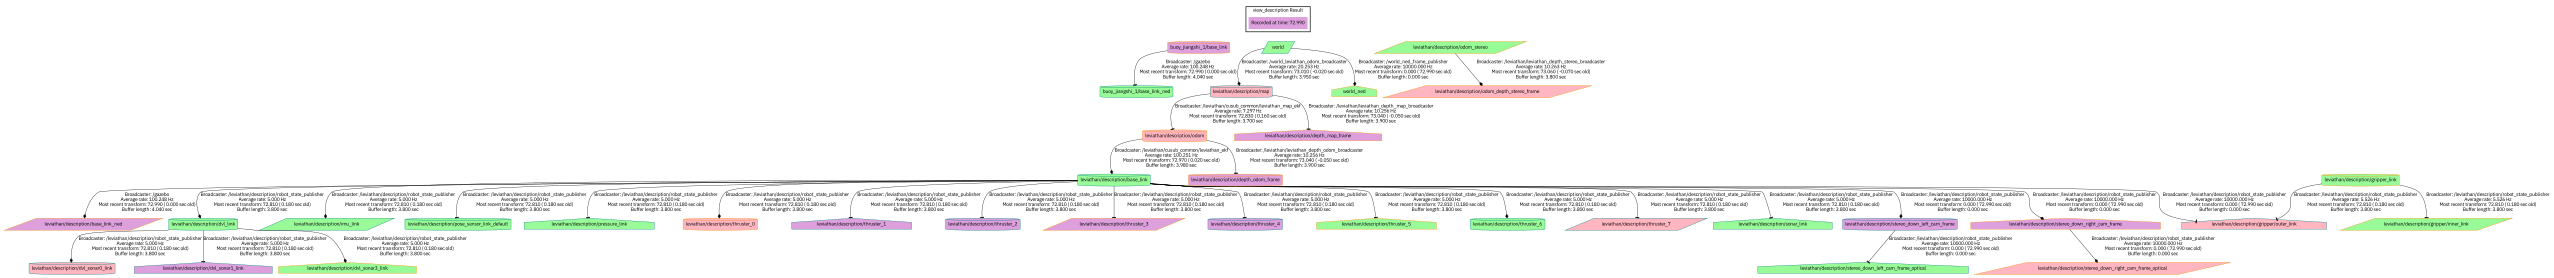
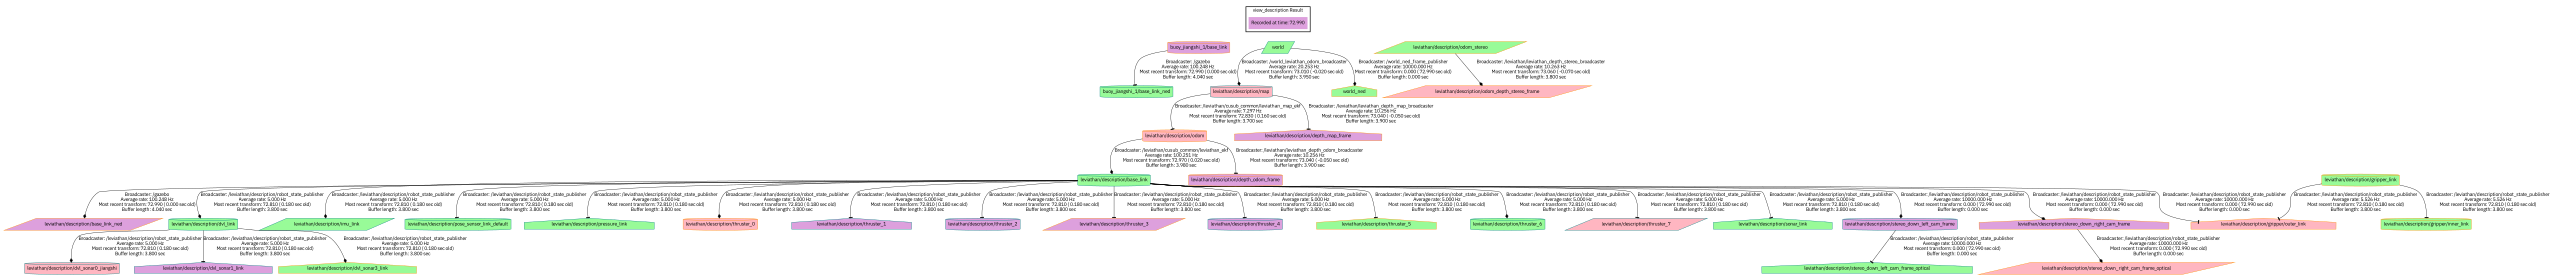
  digraph {
    fontname="IBM Plex Sans"
    node [color=teal fillcolor=palegreen fontname="IBM Plex Sans" shape=cylinder style=filled]
    edge [fontname="IBM Plex Sans" arrowhead=tee]
    "Recorded at time: 72.990" [fillcolor=plum shape=plaintext]
    "buoy_jiangshi_1/base_link" [color=darkorange fillcolor=plum]
    world [shape=parallelogram]
    "leviathan/description/odom_stereo" [color=darkorange shape=parallelogram]
    "buoy_jiangshi_1/base_link_ned"
    "leviathan/description/base_link_ned" [color=darkorange fillcolor=plum shape=parallelogram]
    "leviathan/description/base_link"
    "leviathan/description/dvl_link"
    "leviathan/description/imu_link" [shape=parallelogram]
    "leviathan/description/pose_sensor_link_default"
    "leviathan/description/pressure_link" [shape=house]
    "leviathan/description/thruster_0" [color=darkorange fillcolor=lightpink]
    "leviathan/description/thruster_1" [fillcolor=plum shape=house]
    "leviathan/description/thruster_2" [fillcolor=plum]
    "leviathan/description/thruster_3" [color=darkorange fillcolor=plum shape=parallelogram]
    "leviathan/description/thruster_4" [fillcolor=plum]
    "leviathan/description/thruster_5" [color=darkorange shape=house]
    "leviathan/description/thruster_6"
    "leviathan/description/thruster_7" [fillcolor=lightpink shape=parallelogram]
    "leviathan/description/sonar_link" [shape=house]
    "leviathan/description/stereo_down_left_cam_frame" [fillcolor=plum]
    "leviathan/description/stereo_down_right_cam_frame" [color=darkorange fillcolor=plum shape=house]
-   "leviathan/description/gripper/outer_link" [fillcolor=lightpink shape=house]
-   "leviathan/description/dvl_sonar0_link" [fillcolor=lightpink]
+   "leviathan/description/gripper/outer_link" [color=darkorange fillcolor=lightpink shape=house]
+   "leviathan/description/dvl_sonar0_link" [fillcolor=lightpink label="leviathan/description/dvl_sonar0_jiangshi"]
    "leviathan/description/dvl_sonar1_link" [fillcolor=plum shape=house]
    "leviathan/description/dvl_sonar3_link" [color=darkorange shape=house]
    "leviathan/description/gripper_link" [color=darkorange]
-   "leviathan/description/gripper/inner_link" [color=darkorange shape=parallelogram]
+   "leviathan/description/gripper/inner_link" [color=darkorange]
    "leviathan/description/stereo_down_left_cam_frame_optical" [shape=house]
    "leviathan/description/stereo_down_right_cam_frame_optical" [color=darkorange fillcolor=lightpink shape=parallelogram]
    "leviathan/description/odom" [color=darkorange fillcolor=lightpink]
    "leviathan/description/depth_odom_frame" [color=darkorange fillcolor=plum]
    "leviathan/description/map" [fillcolor=lightpink]
    "leviathan/description/depth_map_frame" [color=darkorange fillcolor=plum shape=house]
    world_ned [color=darkorange shape=house]
    "leviathan/description/odom_depth_stereo_frame" [color=darkorange fillcolor=lightpink shape=parallelogram]
    subgraph cluster_1 {
      color=black
      label="view_description Result"
      style=bold
      "Recorded at time: 72.990"
    }
    "Recorded at time: 72.990" -> "buoy_jiangshi_1/base_link" [style=invis arrowhead=""]
    "Recorded at time: 72.990" -> world [style=invis arrowhead=""]
    "Recorded at time: 72.990" -> "leviathan/description/odom_stereo" [style=invis arrowhead=""]
    "buoy_jiangshi_1/base_link" -> "buoy_jiangshi_1/base_link_ned" [label="Broadcaster: /gazebo\nAverage rate: 100.248 Hz\nMost recent transform: 72.990 ( 0.000 sec old)\nBuffer length: 4.040 sec\n"]
    world -> "leviathan/description/map" [arrowhead=diamond label="Broadcaster: /world_leviathan_odom_broadcaster\nAverage rate: 20.253 Hz\nMost recent transform: 73.010 ( -0.020 sec old)\nBuffer length: 3.950 sec\n"]
    world -> world_ned [arrowhead=diamond label="Broadcaster: /world_ned_frame_publisher\nAverage rate: 10000.000 Hz\nMost recent transform: 0.000 ( 72.990 sec old)\nBuffer length: 0.000 sec\n"]
    "leviathan/description/odom_stereo" -> "leviathan/description/odom_depth_stereo_frame" [arrowhead=diamond label="Broadcaster: /leviathan/leviathan_depth_stereo_broadcaster\nAverage rate: 10.263 Hz\nMost recent transform: 73.060 ( -0.070 sec old)\nBuffer length: 3.800 sec\n"]
    "leviathan/description/base_link" -> "leviathan/description/base_link_ned" [arrowhead=diamond label="Broadcaster: /gazebo\nAverage rate: 100.248 Hz\nMost recent transform: 72.990 ( 0.000 sec old)\nBuffer length: 4.040 sec\n"]
    "leviathan/description/base_link" -> "leviathan/description/dvl_link" [arrowhead=diamond label="Broadcaster: /leviathan/description/robot_state_publisher\nAverage rate: 5.000 Hz\nMost recent transform: 72.810 ( 0.180 sec old)\nBuffer length: 3.800 sec\n"]
    "leviathan/description/base_link" -> "leviathan/description/imu_link" [arrowhead=diamond label="Broadcaster: /leviathan/description/robot_state_publisher\nAverage rate: 5.000 Hz\nMost recent transform: 72.810 ( 0.180 sec old)\nBuffer length: 3.800 sec\n"]
    "leviathan/description/base_link" -> "leviathan/description/pose_sensor_link_default" [label="Broadcaster: /leviathan/description/robot_state_publisher\nAverage rate: 5.000 Hz\nMost recent transform: 72.810 ( 0.180 sec old)\nBuffer length: 3.800 sec\n"]
    "leviathan/description/base_link" -> "leviathan/description/pressure_link" [label="Broadcaster: /leviathan/description/robot_state_publisher\nAverage rate: 5.000 Hz\nMost recent transform: 72.810 ( 0.180 sec old)\nBuffer length: 3.800 sec\n"]
    "leviathan/description/base_link" -> "leviathan/description/thruster_0" [arrowhead=diamond label="Broadcaster: /leviathan/description/robot_state_publisher\nAverage rate: 5.000 Hz\nMost recent transform: 72.810 ( 0.180 sec old)\nBuffer length: 3.800 sec\n"]
    "leviathan/description/base_link" -> "leviathan/description/thruster_1" [label="Broadcaster: /leviathan/description/robot_state_publisher\nAverage rate: 5.000 Hz\nMost recent transform: 72.810 ( 0.180 sec old)\nBuffer length: 3.800 sec\n"]
    "leviathan/description/base_link" -> "leviathan/description/thruster_2" [label="Broadcaster: /leviathan/description/robot_state_publisher\nAverage rate: 5.000 Hz\nMost recent transform: 72.810 ( 0.180 sec old)\nBuffer length: 3.800 sec\n"]
    "leviathan/description/base_link" -> "leviathan/description/thruster_3" [label="Broadcaster: /leviathan/description/robot_state_publisher\nAverage rate: 5.000 Hz\nMost recent transform: 72.810 ( 0.180 sec old)\nBuffer length: 3.800 sec\n"]
    "leviathan/description/base_link" -> "leviathan/description/thruster_4" [label="Broadcaster: /leviathan/description/robot_state_publisher\nAverage rate: 5.000 Hz\nMost recent transform: 72.810 ( 0.180 sec old)\nBuffer length: 3.800 sec\n"]
    "leviathan/description/base_link" -> "leviathan/description/thruster_5" [label="Broadcaster: /leviathan/description/robot_state_publisher\nAverage rate: 5.000 Hz\nMost recent transform: 72.810 ( 0.180 sec old)\nBuffer length: 3.800 sec\n"]
    "leviathan/description/base_link" -> "leviathan/description/thruster_6" [arrowhead=diamond label="Broadcaster: /leviathan/description/robot_state_publisher\nAverage rate: 5.000 Hz\nMost recent transform: 72.810 ( 0.180 sec old)\nBuffer length: 3.800 sec\n"]
    "leviathan/description/base_link" -> "leviathan/description/thruster_7" [label="Broadcaster: /leviathan/description/robot_state_publisher\nAverage rate: 5.000 Hz\nMost recent transform: 72.810 ( 0.180 sec old)\nBuffer length: 3.800 sec\n"]
    "leviathan/description/base_link" -> "leviathan/description/sonar_link" [label="Broadcaster: /leviathan/description/robot_state_publisher\nAverage rate: 5.000 Hz\nMost recent transform: 72.810 ( 0.180 sec old)\nBuffer length: 3.800 sec\n"]
    "leviathan/description/base_link" -> "leviathan/description/stereo_down_left_cam_frame" [arrowhead=diamond label="Broadcaster: /leviathan/description/robot_state_publisher\nAverage rate: 10000.000 Hz\nMost recent transform: 0.000 ( 72.990 sec old)\nBuffer length: 0.000 sec\n"]
    "leviathan/description/base_link" -> "leviathan/description/stereo_down_right_cam_frame" [arrowhead=diamond label="Broadcaster: /leviathan/description/robot_state_publisher\nAverage rate: 10000.000 Hz\nMost recent transform: 0.000 ( 72.990 sec old)\nBuffer length: 0.000 sec\n"]
    "leviathan/description/base_link" -> "leviathan/description/gripper/outer_link" [label="Broadcaster: /leviathan/description/robot_state_publisher\nAverage rate: 10000.000 Hz\nMost recent transform: 0.000 ( 72.990 sec old)\nBuffer length: 0.000 sec\n"]
    "leviathan/description/dvl_link" -> "leviathan/description/dvl_sonar0_link" [arrowhead=diamond label="Broadcaster: /leviathan/description/robot_state_publisher\nAverage rate: 5.000 Hz\nMost recent transform: 72.810 ( 0.180 sec old)\nBuffer length: 3.800 sec\n"]
    "leviathan/description/dvl_link" -> "leviathan/description/dvl_sonar1_link" [label="Broadcaster: /leviathan/description/robot_state_publisher\nAverage rate: 5.000 Hz\nMost recent transform: 72.810 ( 0.180 sec old)\nBuffer length: 3.800 sec\n"]
    "leviathan/description/dvl_link" -> "leviathan/description/dvl_sonar3_link" [arrowhead=diamond label="Broadcaster: /leviathan/description/robot_state_publisher\nAverage rate: 5.000 Hz\nMost recent transform: 72.810 ( 0.180 sec old)\nBuffer length: 3.800 sec\n"]
    "leviathan/description/stereo_down_left_cam_frame" -> "leviathan/description/stereo_down_left_cam_frame_optical" [label="Broadcaster: /leviathan/description/robot_state_publisher\nAverage rate: 10000.000 Hz\nMost recent transform: 0.000 ( 72.990 sec old)\nBuffer length: 0.000 sec\n"]
    "leviathan/description/stereo_down_right_cam_frame" -> "leviathan/description/stereo_down_right_cam_frame_optical" [arrowhead=diamond label="Broadcaster: /leviathan/description/robot_state_publisher\nAverage rate: 10000.000 Hz\nMost recent transform: 0.000 ( 72.990 sec old)\nBuffer length: 0.000 sec\n"]
    "leviathan/description/gripper_link" -> "leviathan/description/gripper/outer_link" [label="Broadcaster: /leviathan/description/robot_state_publisher\nAverage rate: 5.526 Hz\nMost recent transform: 72.810 ( 0.180 sec old)\nBuffer length: 3.800 sec\n"]
    "leviathan/description/gripper_link" -> "leviathan/description/gripper/inner_link" [label="Broadcaster: /leviathan/description/robot_state_publisher\nAverage rate: 5.526 Hz\nMost recent transform: 72.810 ( 0.180 sec old)\nBuffer length: 3.800 sec\n"]
    "leviathan/description/odom" -> "leviathan/description/base_link" [arrowhead=diamond label="Broadcaster: /leviathan/cusub_common/leviathan_ekf\nAverage rate: 100.251 Hz\nMost recent transform: 72.970 ( 0.020 sec old)\nBuffer length: 3.980 sec\n"]
    "leviathan/description/odom" -> "leviathan/description/depth_odom_frame" [label="Broadcaster: /leviathan/leviathan_depth_odom_broadcaster\nAverage rate: 10.256 Hz\nMost recent transform: 73.040 ( -0.050 sec old)\nBuffer length: 3.900 sec\n"]
    "leviathan/description/map" -> "leviathan/description/odom" [label="Broadcaster: /leviathan/cusub_common/leviathan_map_ekf\nAverage rate: 7.297 Hz\nMost recent transform: 72.830 ( 0.160 sec old)\nBuffer length: 3.700 sec\n"]
    "leviathan/description/map" -> "leviathan/description/depth_map_frame" [label="Broadcaster: /leviathan/leviathan_depth_map_broadcaster\nAverage rate: 10.256 Hz\nMost recent transform: 73.040 ( -0.050 sec old)\nBuffer length: 3.900 sec\n"]
  }
